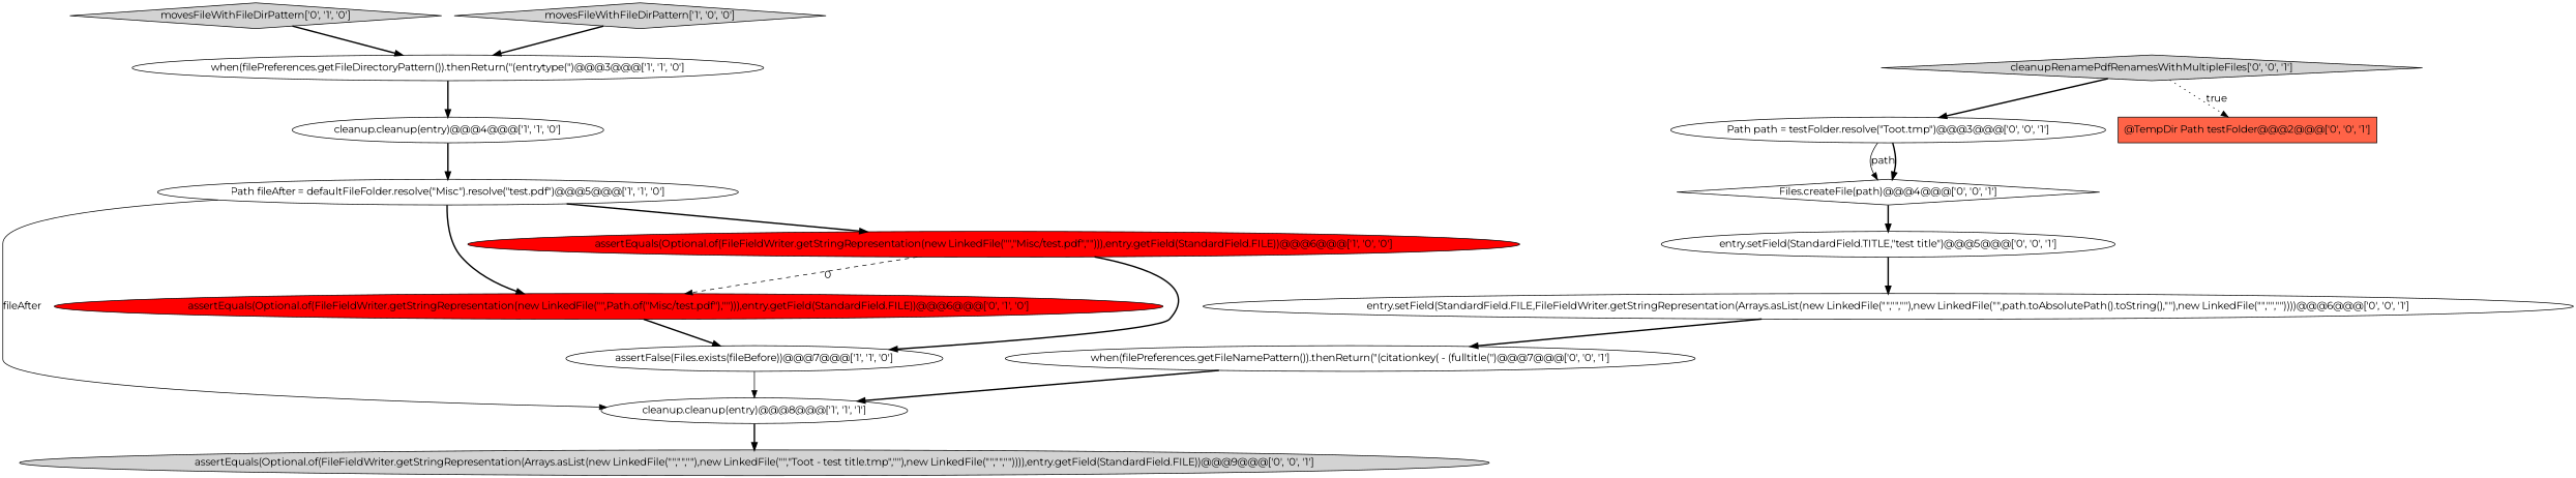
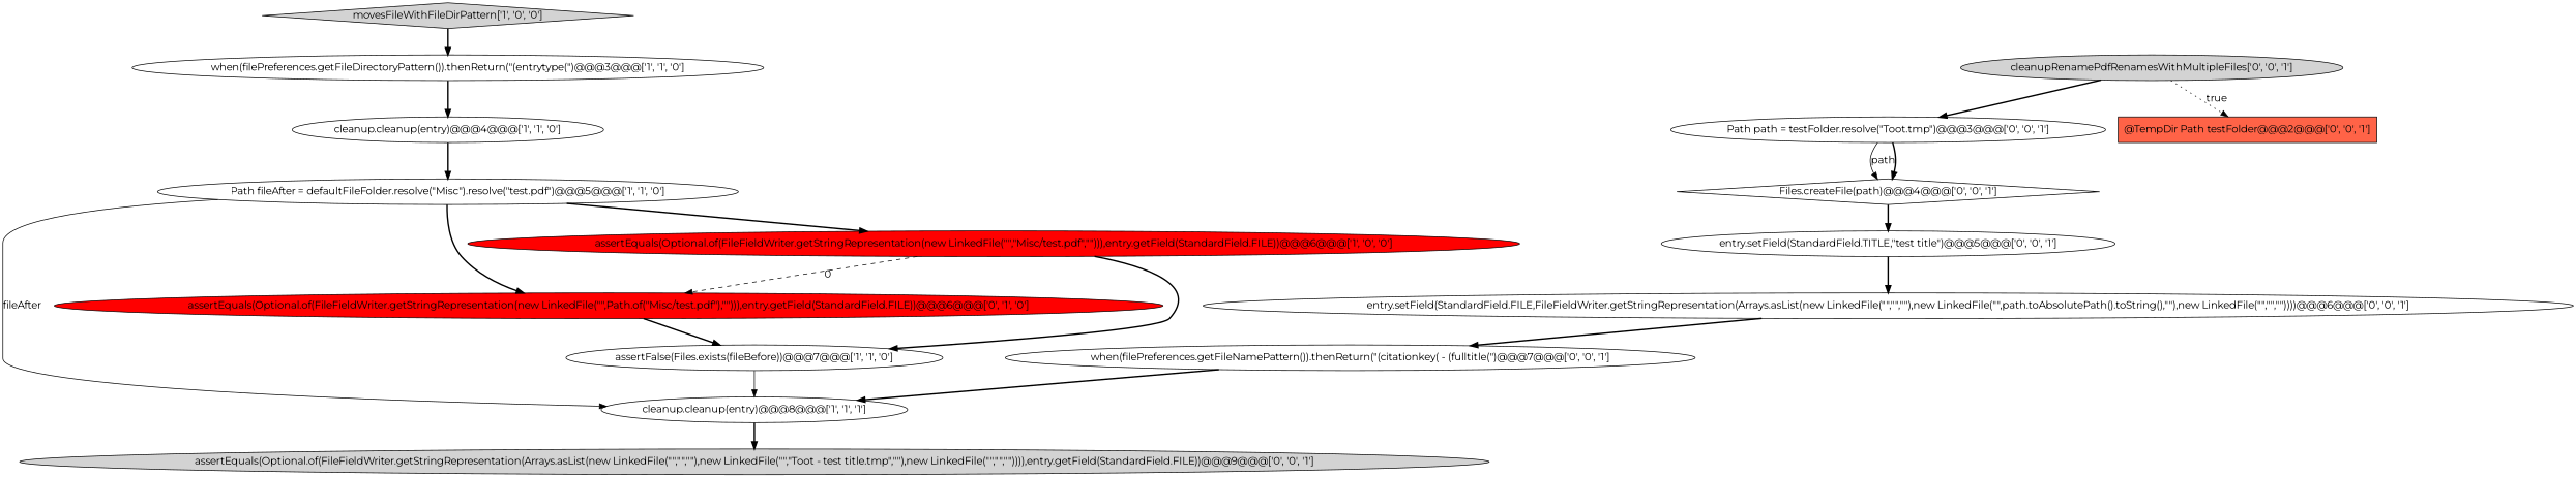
  digraph {
    fontname=Montserrat
    node [fillcolor=white fontname=Montserrat shape=ellipse style=filled]
    edge [fontname=Montserrat style=bold]
    n1 [label="Path path = testFolder.resolve(\"Toot.tmp\")@@@3@@@['0', '0', '1']"]
    n2 [label="Files.createFile(path)@@@4@@@['0', '0', '1']" shape=diamond]
    n3 [label="entry.setField(StandardField.TITLE,\"test title\")@@@5@@@['0', '0', '1']"]
    n4 [fillcolor=tomato label="@TempDir Path testFolder@@@2@@@['0', '0', '1']" shape=box]
    n5 [label="entry.setField(StandardField.FILE,FileFieldWriter.getStringRepresentation(Arrays.asList(new LinkedFile(\"\",\"\",\"\"),new LinkedFile(\"\",path.toAbsolutePath().toString(),\"\"),new LinkedFile(\"\",\"\",\"\"))))@@@6@@@['0', '0', '1']"]
    n6 [label="when(filePreferences.getFileNamePattern()).thenReturn(\"(citationkey( - (fulltitle(\")@@@7@@@['0', '0', '1']"]
    n7 [label="cleanup.cleanup(entry)@@@8@@@['1', '1', '1']"]
    n8 [label="cleanup.cleanup(entry)@@@4@@@['1', '1', '0']"]
    n9 [label="Path fileAfter = defaultFileFolder.resolve(\"Misc\").resolve(\"test.pdf\")@@@5@@@['1', '1', '0']"]
    n10 [fillcolor=red label="assertEquals(Optional.of(FileFieldWriter.getStringRepresentation(new LinkedFile(\"\",Path.of(\"Misc/test.pdf\"),\"\"))),entry.getField(StandardField.FILE))@@@6@@@['0', '1', '0']"]
    n11 [fillcolor=red label="assertEquals(Optional.of(FileFieldWriter.getStringRepresentation(new LinkedFile(\"\",\"Misc/test.pdf\",\"\"))),entry.getField(StandardField.FILE))@@@6@@@['1', '0', '0']"]
-   n12 [fillcolor=lightgray label="movesFileWithFileDirPattern['0', '1', '0']" shape=diamond]
    n13 [label="when(filePreferences.getFileDirectoryPattern()).thenReturn(\"(entrytype(\")@@@3@@@['1', '1', '0']"]
    n14 [fillcolor=lightgray label="assertEquals(Optional.of(FileFieldWriter.getStringRepresentation(Arrays.asList(new LinkedFile(\"\",\"\",\"\"),new LinkedFile(\"\",\"Toot - test title.tmp\",\"\"),new LinkedFile(\"\",\"\",\"\")))),entry.getField(StandardField.FILE))@@@9@@@['0', '0', '1']"]
    n15 [label="assertFalse(Files.exists(fileBefore))@@@7@@@['1', '1', '0']"]
    n16 [fillcolor=lightgray label="movesFileWithFileDirPattern['1', '0', '0']" shape=diamond]
-   n17 [fillcolor=lightgray label="cleanupRenamePdfRenamesWithMultipleFiles['0', '0', '1']" shape=diamond]
+   n17 [fillcolor=lightgray label="cleanupRenamePdfRenamesWithMultipleFiles['0', '0', '1']"]
    n1 -> n2 [label=path style=solid]
    n1 -> n2
    n2 -> n3
    n3 -> n5
    n5 -> n6
    n6 -> n7
    n7 -> n14
    n8 -> n9
    n9 -> n7 [label=fileAfter style=solid]
    n9 -> n10
    n9 -> n11
    n10 -> n15
    n11 -> n10 [label=0 style=dashed]
    n11 -> n15
-   n12 -> n13
    n13 -> n8
    n15 -> n7 [style=solid]
    n16 -> n13
    n17 -> n1
    n17 -> n4 [label=true style=dotted]
  }
